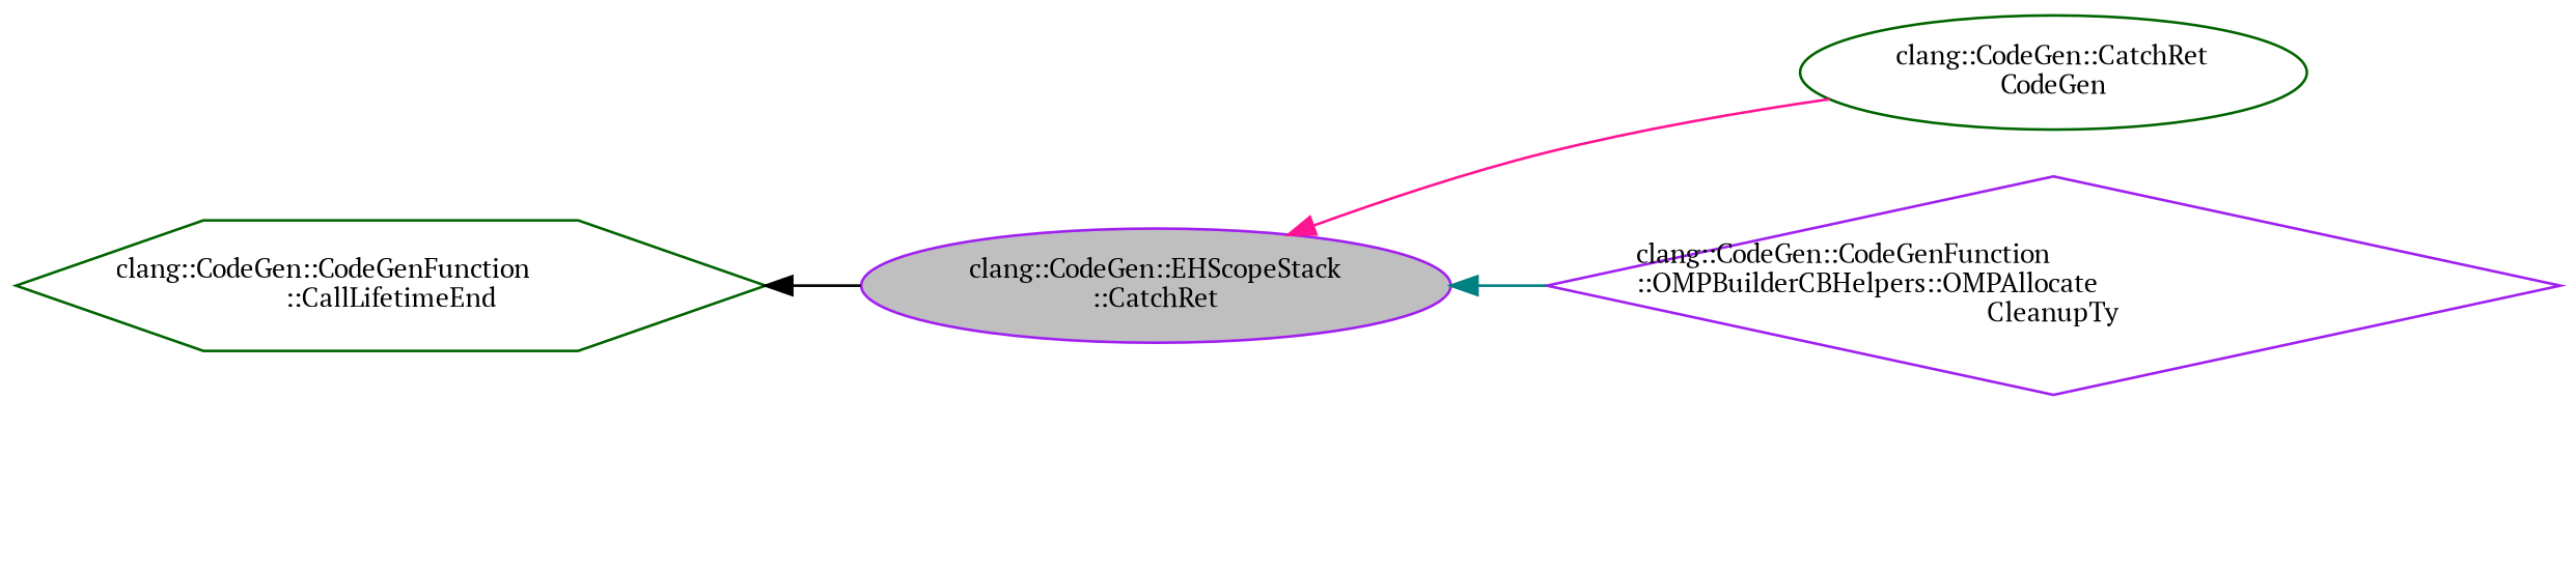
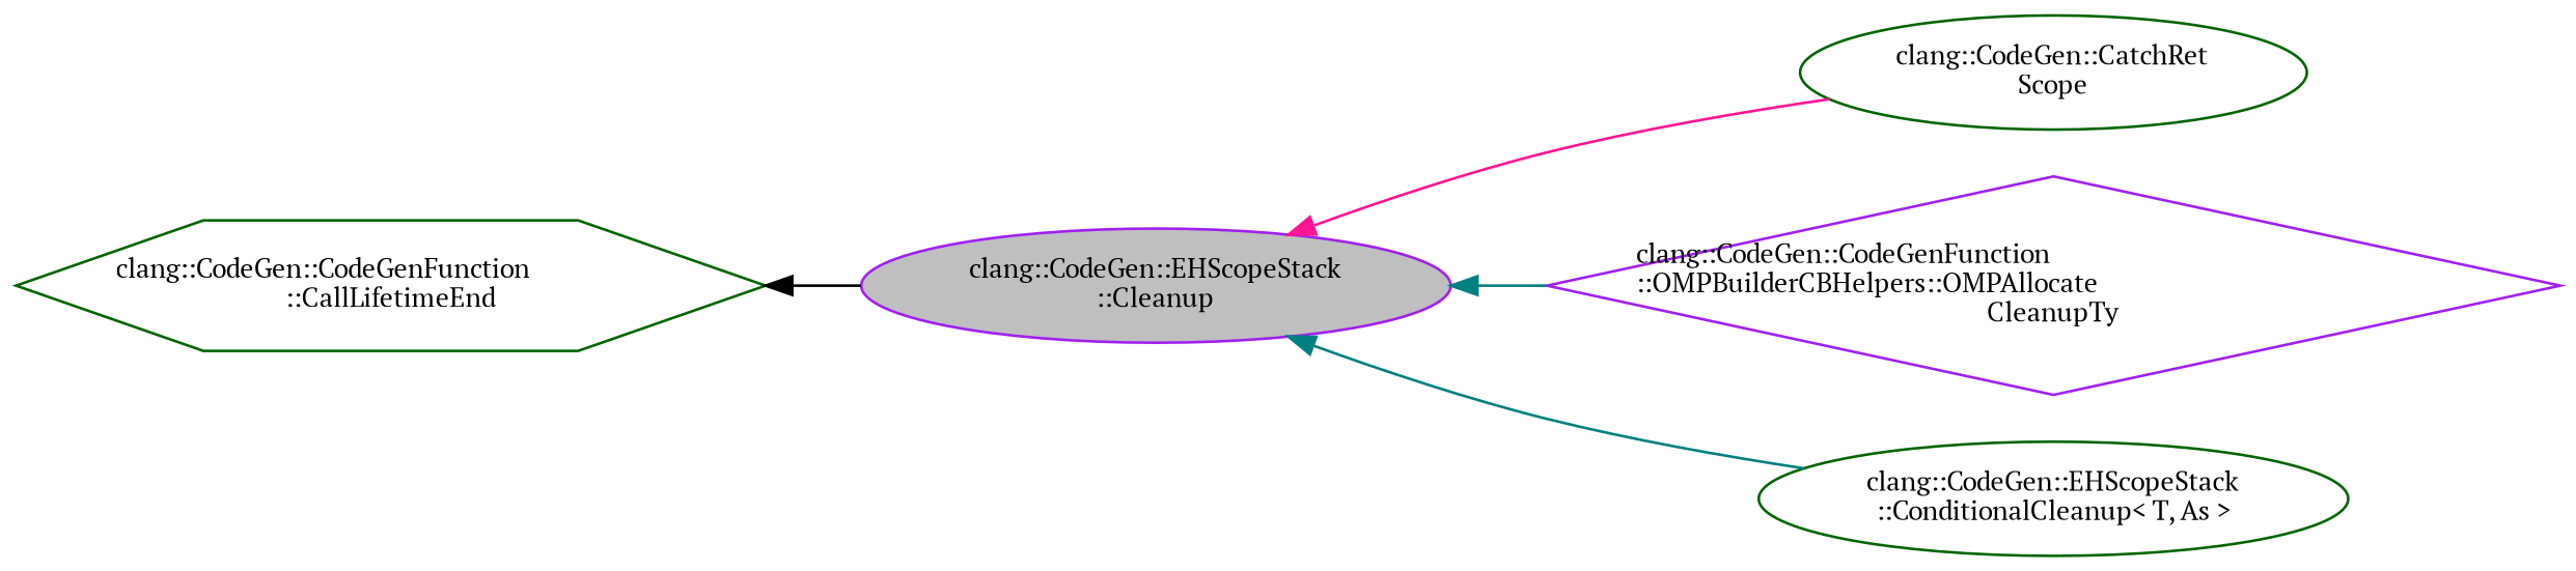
  digraph {
    fontname="PT Serif"
    rankdir=LR
    node [color=darkgreen fontname="PT Serif" fontsize=10 shape=ellipse]
    edge [color=teal dir=back fontname="PT Serif" fontsize=10 labelfontname=Helvetica labelfontsize=10 style=solid]
-   n1 [color=purple fillcolor=grey75 fontcolor=black height=0.2 label="clang::CodeGen::EHScopeStack\l::CatchRet" style=filled width=0.4]
-   n2 [height=0.2 label="clang::CodeGen::CatchRet\lCodeGen" width=0.4]
+   n1 [color=purple fillcolor=grey75 fontcolor=black height=0.2 label="clang::CodeGen::EHScopeStack\l::Cleanup" style=filled width=0.4]
+   n2 [height=0.2 label="clang::CodeGen::CatchRet\lScope" width=0.4]
    n3 [color=purple height=0.2 label="clang::CodeGen::CodeGenFunction\l::OMPBuilderCBHelpers::OMPAllocate\lCleanupTy" shape=diamond width=0.4]
+   n4 [height=0.2 label="clang::CodeGen::EHScopeStack\l::ConditionalCleanup\< T, As \>" width=0.4]
    n5 [height=0.2 label="clang::CodeGen::CodeGenFunction\l::CallLifetimeEnd" shape=hexagon width=0.4]
    n1 -> n2 [color=deeppink]
    n1 -> n3
+   n1 -> n4
    n5 -> n1 [color=black]
  }
